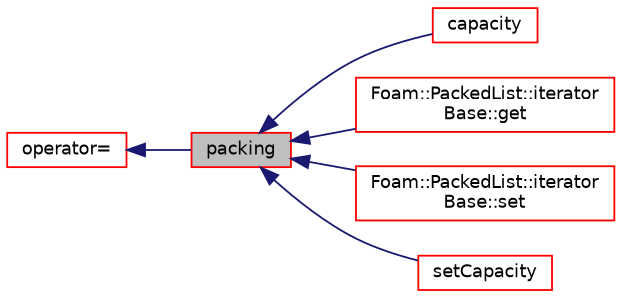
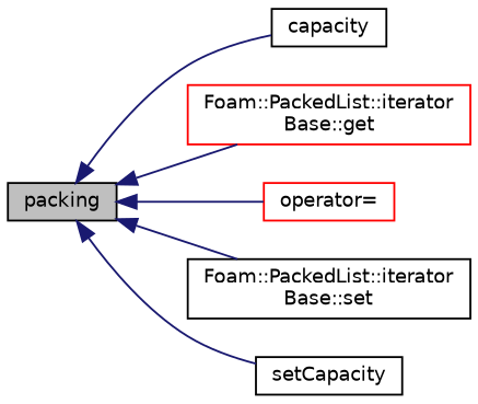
  digraph {
    rankdir=LR
    node [color=black fontname=Helvetica fontsize=10 shape=record]
    edge [color=midnightblue dir=back fontname=Helvetica fontsize=10 labelfontname=Helvetica labelfontsize=10 style=solid]
-   n1 [color=red fillcolor=grey75 fontcolor=black height=0.2 label=packing style=filled width=0.4]
-   n2 [color=red height=0.2 label=capacity width=0.4]
+   n1 [fillcolor=grey75 fontcolor=black height=0.2 label=packing style=filled width=0.4]
+   n2 [height=0.2 label=capacity width=0.4]
    n3 [color=red height=0.2 label="Foam::PackedList::iterator\lBase::get" width=0.4]
    n4 [color=red height=0.2 label="operator=" width=0.4]
-   n5 [color=red height=0.2 label="Foam::PackedList::iterator\lBase::set" width=0.4]
-   n6 [color=red height=0.2 label=setCapacity width=0.4]
+   n5 [height=0.2 label="Foam::PackedList::iterator\lBase::set" width=0.4]
+   n6 [height=0.2 label=setCapacity width=0.4]
    n1 -> n2
    n1 -> n3
-   n4 -> n1
+   n1 -> n4
    n1 -> n5
    n1 -> n6
  }
